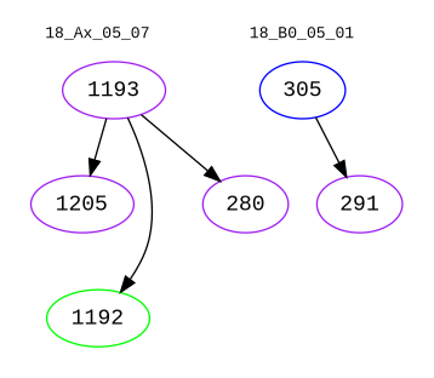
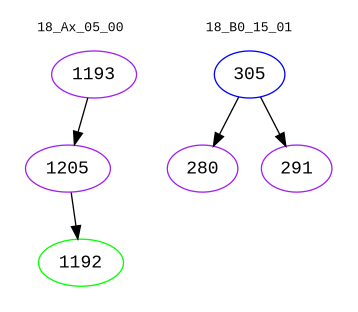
  digraph {
    fontname="Liberation Mono"
    node [color=purple fontname="Liberation Mono"]
    edge [color=black fontname="Liberation Mono"]
    n1 [label=1205]
    n2 [color=green label=1192]
    n3 [label=1193]
    n4 [color=blue label=305]
    n5 [label=291]
    n6 [label=280]
    subgraph cluster_1 {
      color=white
      fontsize=10
-     label="18_Ax_05_07"
+     label="18_Ax_05_00"
      n1
      n2
      n3
    }
    subgraph cluster_2 {
      color=white
      fontsize=10
-     label="18_B0_05_01"
+     label="18_B0_15_01"
      n4
      n5
      n6
    }
-   n3 -> n2
+   n1 -> n2
    n3 -> n1
    n4 -> n5
-   n3 -> n6
+   n4 -> n6
  }
